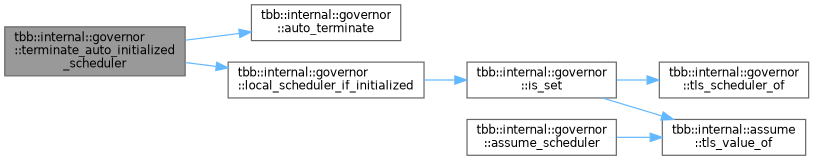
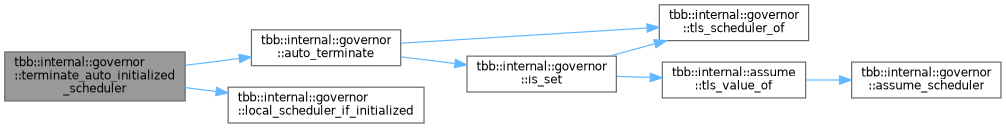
  digraph {
    rankdir=LR
    node [color=grey40 fillcolor=white fontname=Helvetica fontsize=10 shape=box style=filled]
    edge [color=steelblue1 fontname=Helvetica fontsize=10 labelfontname=Helvetica labelfontsize=10 style=solid]
    n1 [color=gray40 fillcolor=grey60 fontcolor=black height=0.2 label="tbb::internal::governor\l::terminate_auto_initialized\l_scheduler" width=0.4]
    n2 [height=0.2 label="tbb::internal::governor\l::auto_terminate" width=0.4]
    n3 [height=0.2 label="tbb::internal::governor\l::local_scheduler_if_initialized" width=0.4]
    n4 [height=0.2 label="tbb::internal::governor\l::is_set" width=0.4]
    n5 [height=0.2 label="tbb::internal::governor\l::tls_scheduler_of" width=0.4]
    n6 [height=0.2 label="tbb::internal::governor\l::assume_scheduler" width=0.4]
    n7 [height=0.2 label="tbb::internal::assume\l::tls_value_of" width=0.4]
    n1 -> n2
    n1 -> n3
-   n3 -> n4
+   n2 -> n4
+   n2 -> n5
    n4 -> n5
    n4 -> n7
-   n6 -> n7
+   n7 -> n6
  }
